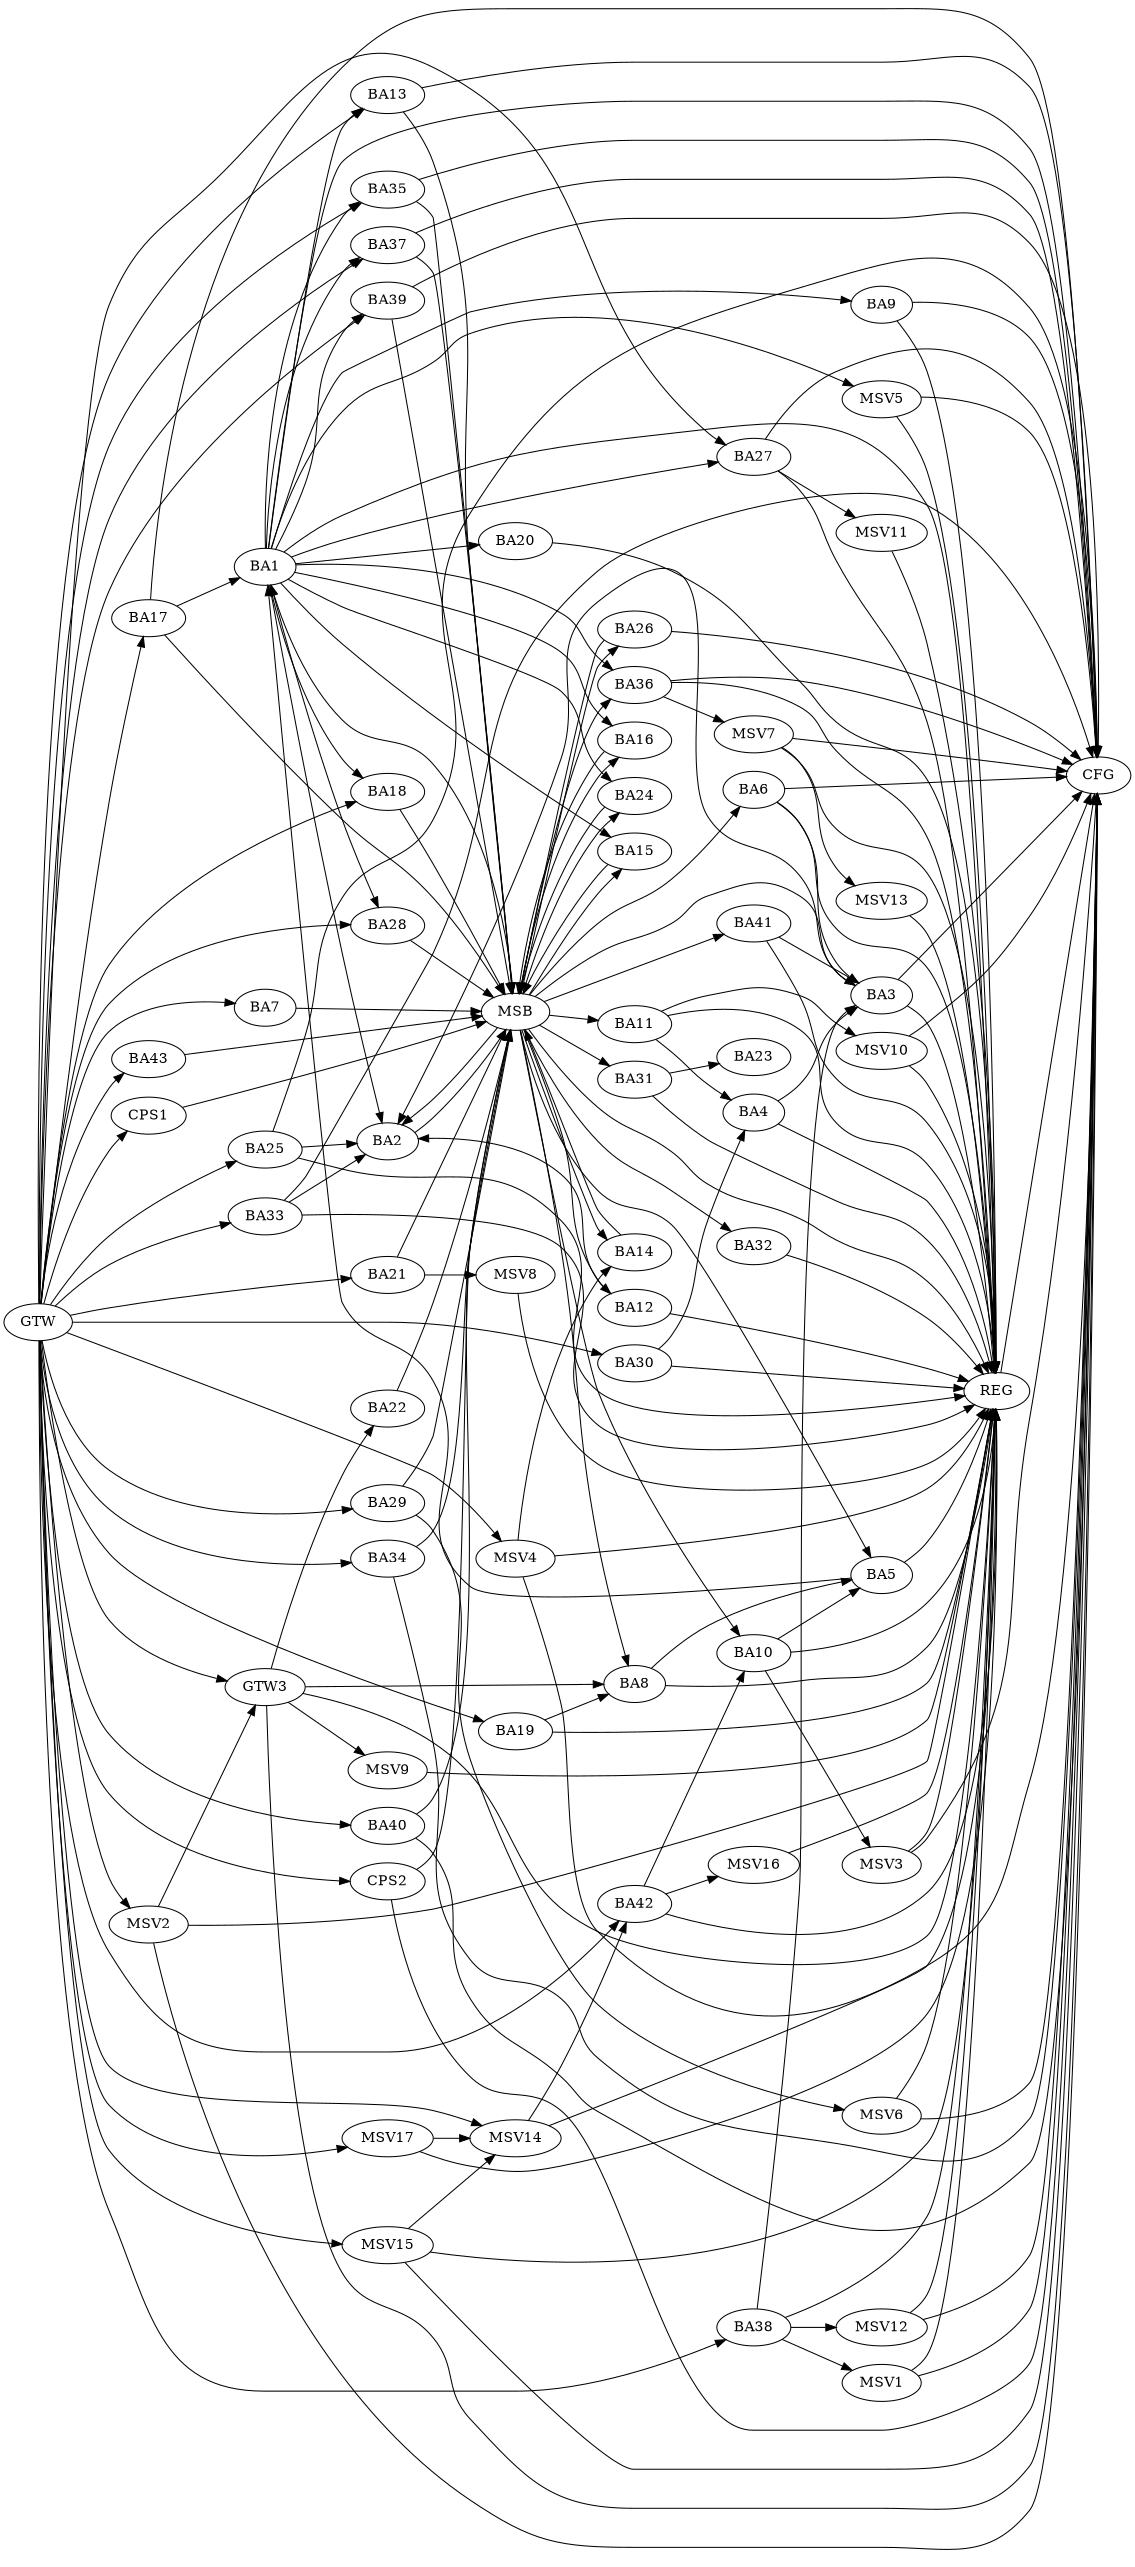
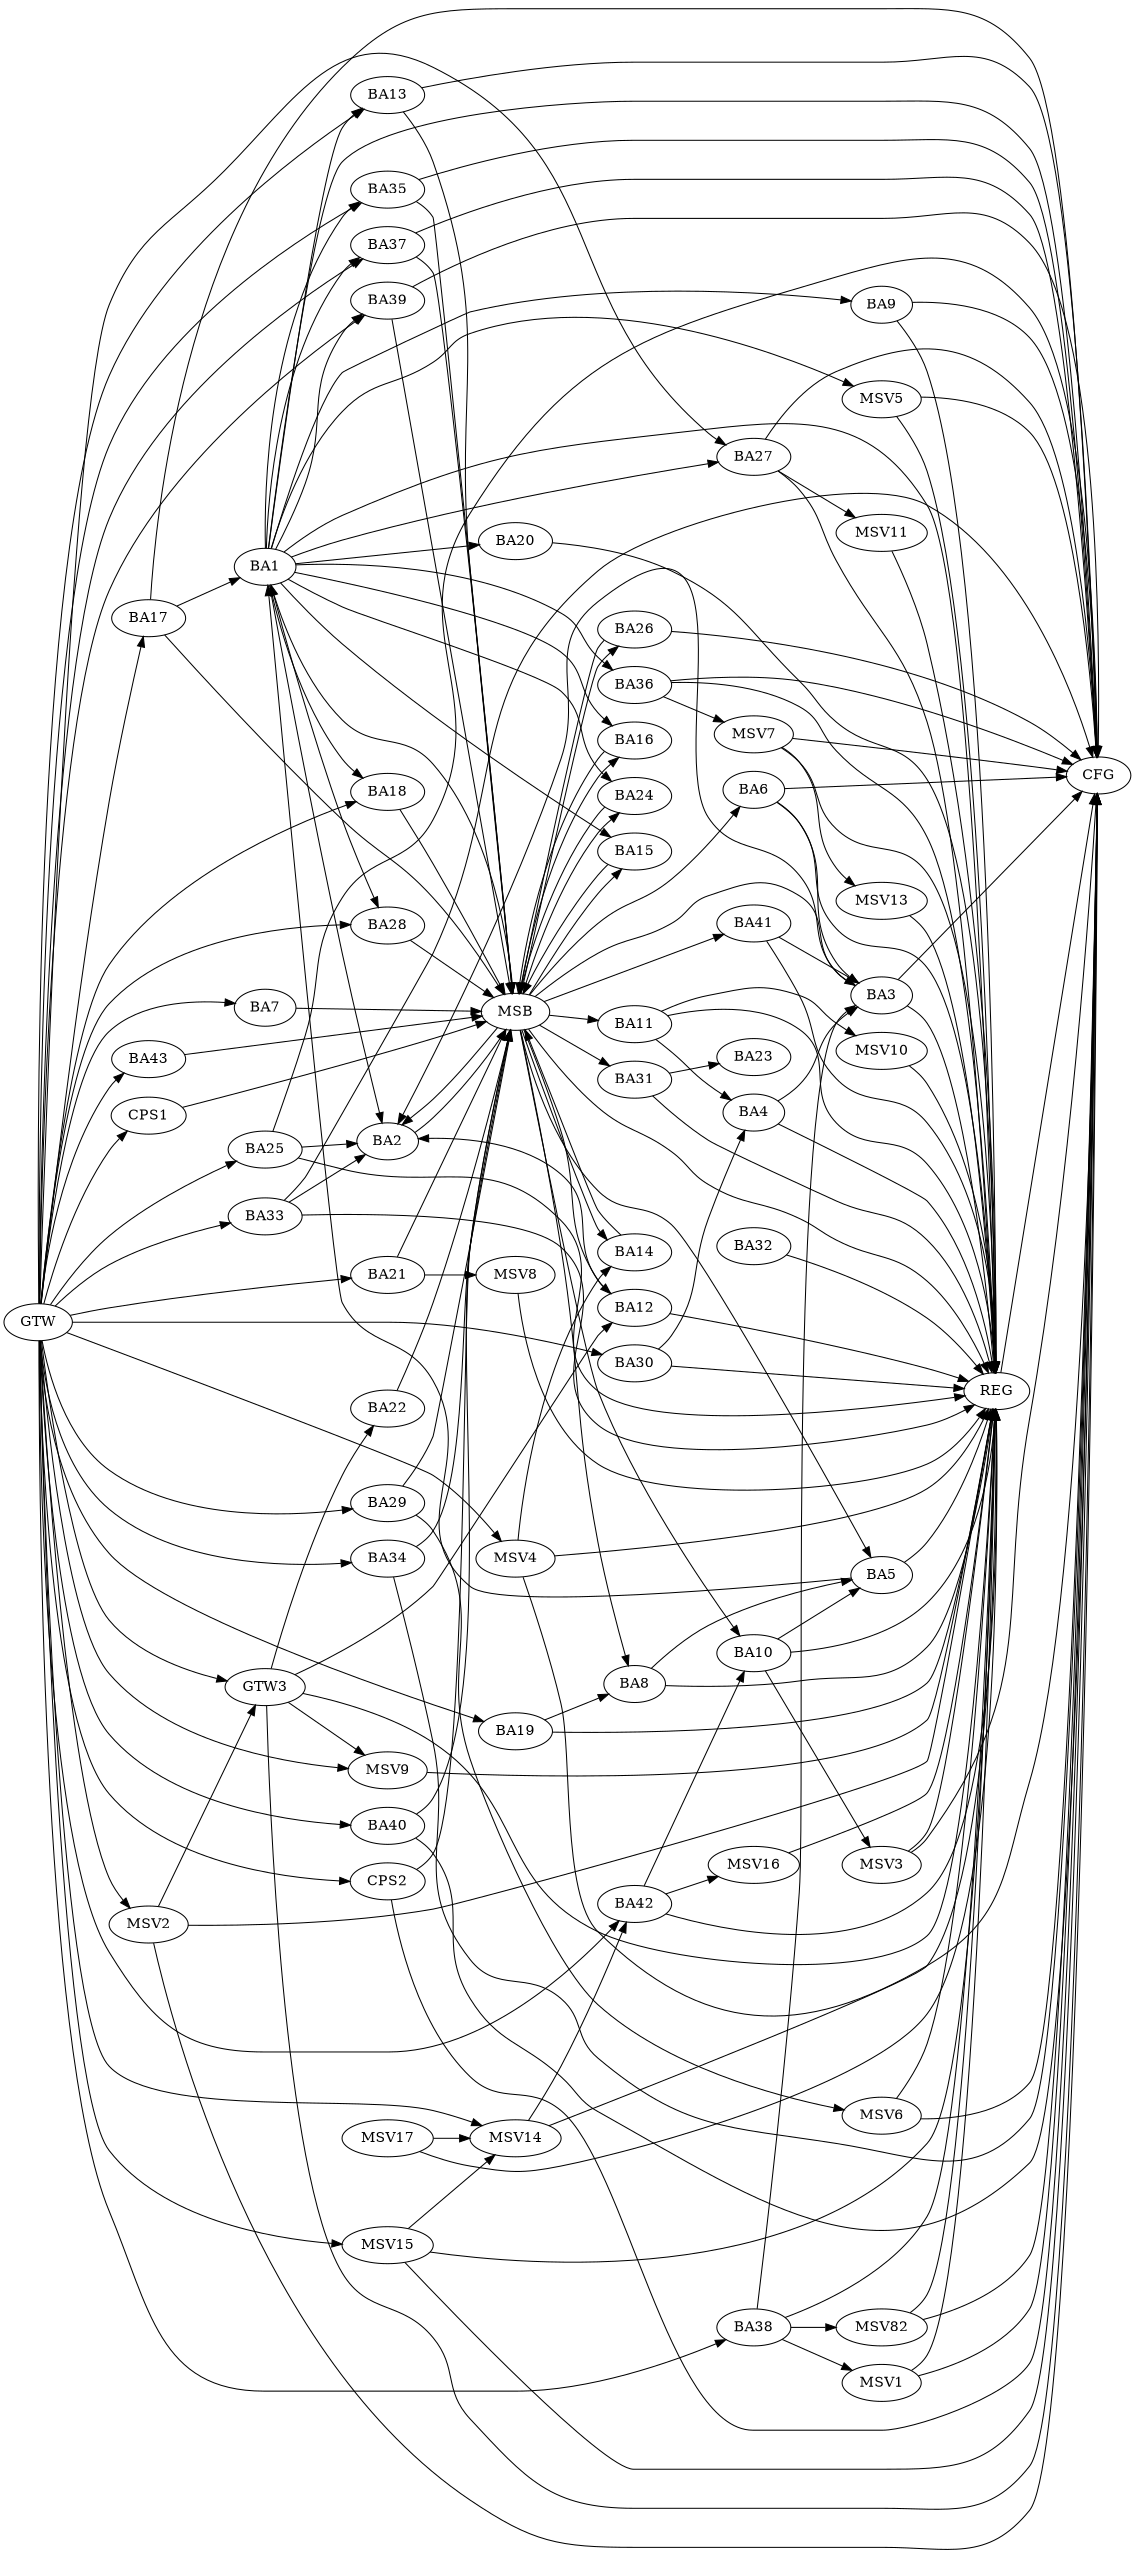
  strict digraph {
    rankdir=LR
    n1 [label=BA1]
    n2 [label=BA2]
    n3 [label=BA9]
    n4 [label=BA13]
    n5 [label=BA15]
    n6 [label=BA16]
    n7 [label=BA18]
    n8 [label=BA20]
    n9 [label=BA24]
    n10 [label=BA27]
    n11 [label=BA28]
    n12 [label=BA35]
    n13 [label=BA36]
    n14 [label=BA37]
    n15 [label=BA39]
    n16 [label=REG]
    n17 [label=CFG]
    n18 [label=MSV5]
    n19 [label=MSB]
    n20 [label=BA17]
    n21 [label=MSV11]
    n22 [label=MSV7]
    n23 [label=BA3]
    n24 [label=BA5]
    n25 [label=BA6]
    n26 [label=BA8]
    n27 [label=BA10]
    n28 [label=BA11]
    n29 [label=BA12]
    n30 [label=BA14]
    n31 [label=BA26]
    n32 [label=BA31]
    n33 [label=BA32]
    n34 [label=BA41]
    n35 [label=BA4]
    n36 [label=BA7]
    n37 [label=MSV3]
    n38 [label=MSV10]
    n39 [label=BA19]
    n40 [label=BA21]
    n41 [label=MSV8]
    n42 [label=BA22]
    n43 [label=BA23]
    n44 [label=BA25]
    n45 [label=BA29]
    n46 [label=MSV6]
    n47 [label=BA30]
    n48 [label=BA33]
    n49 [label=BA34]
    n50 [label=MSV13]
    n51 [label=BA38]
    n52 [label=MSV1]
-   n53 [label=MSV12]
+   n53 [label=MSV82]
    n54 [label=BA40]
    n55 [label=BA42]
    n56 [label=MSV16]
    n57 [label=BA43]
    n58 [label=CPS1]
    n59 [label=CPS2]
    n60 [label=GTW3]
    n61 [label=MSV9]
    n62 [label=GTW]
    n63 [label=MSV2]
    n64 [label=MSV4]
    n65 [label=MSV14]
    n66 [label=MSV15]
    n67 [label=MSV17]
    n1 -> n2
    n1 -> n3
    n1 -> n4
    n1 -> n5
    n1 -> n6
    n1 -> n7
    n1 -> n8
    n1 -> n9
    n1 -> n10
    n1 -> n11
    n1 -> n12
    n1 -> n13
    n1 -> n14
    n1 -> n15
    n1 -> n16
    n1 -> n17
    n1 -> n18
    n2 -> n19
    n3 -> n16
    n3 -> n17
    n4 -> n17
    n4 -> n19
    n5 -> n19
    n6 -> n19
    n7 -> n19
    n8 -> n16
    n9 -> n19
    n10 -> n16
    n10 -> n17
    n10 -> n21
    n11 -> n19
    n12 -> n17
    n12 -> n19
    n13 -> n16
    n13 -> n17
    n13 -> n22
    n14 -> n17
    n14 -> n19
    n15 -> n17
    n15 -> n19
    n16 -> n17
    n18 -> n16
    n18 -> n17
    n19 -> n1
    n19 -> n2
    n19 -> n5
    n19 -> n6
    n19 -> n9
-   n19 -> n13
    n19 -> n16
    n19 -> n23
    n19 -> n24
    n19 -> n25
    n19 -> n26
    n19 -> n27
    n19 -> n28
    n19 -> n29
    n19 -> n30
    n19 -> n31
    n19 -> n32
-   n19 -> n33
    n19 -> n34
    n20 -> n1
    n20 -> n17
    n20 -> n19
    n21 -> n16
    n22 -> n16
    n22 -> n17
    n22 -> n50
    n23 -> n2
    n23 -> n16
    n23 -> n17
    n24 -> n1
    n24 -> n16
    n25 -> n16
    n25 -> n17
    n25 -> n23
    n26 -> n16
    n26 -> n24
    n27 -> n16
    n27 -> n24
    n27 -> n37
    n28 -> n16
    n28 -> n35
    n28 -> n38
    n29 -> n2
    n29 -> n16
    n30 -> n19
    n31 -> n17
    n31 -> n19
    n32 -> n16
    n32 -> n43
    n33 -> n16
    n34 -> n16
    n34 -> n23
    n35 -> n16
    n35 -> n23
    n36 -> n19
    n37 -> n16
    n37 -> n17
    n38 -> n16
-   n38 -> n17
    n39 -> n16
    n39 -> n26
    n40 -> n19
    n40 -> n41
    n41 -> n16
    n42 -> n19
    n44 -> n2
    n44 -> n16
    n44 -> n17
    n45 -> n19
    n45 -> n46
    n46 -> n16
    n46 -> n17
    n47 -> n16
    n47 -> n35
    n48 -> n2
    n48 -> n16
    n48 -> n17
    n49 -> n17
    n49 -> n19
    n50 -> n16
    n51 -> n16
    n51 -> n23
    n51 -> n52
    n51 -> n53
    n52 -> n16
    n52 -> n17
    n53 -> n16
    n53 -> n17
    n54 -> n17
    n54 -> n19
    n55 -> n16
    n55 -> n27
    n55 -> n56
    n56 -> n16
    n57 -> n19
    n58 -> n19
    n59 -> n17
    n59 -> n19
    n60 -> n16
    n60 -> n17
-   n60 -> n26
+   n60 -> n29
    n60 -> n42
    n60 -> n61
    n61 -> n16
    n62 -> n4
    n62 -> n7
    n62 -> n10
    n62 -> n11
    n62 -> n12
    n62 -> n14
    n62 -> n15
    n62 -> n20
    n62 -> n36
    n62 -> n39
    n62 -> n40
    n62 -> n44
    n62 -> n45
    n62 -> n47
    n62 -> n48
    n62 -> n49
    n62 -> n51
    n62 -> n54
    n62 -> n55
    n62 -> n57
    n62 -> n58
    n62 -> n59
    n62 -> n60
    n62 -> n63
    n62 -> n64
    n62 -> n65
    n62 -> n66
-   n62 -> n67
+   n62 -> n61
    n63 -> n16
    n63 -> n17
    n63 -> n60
    n64 -> n16
    n64 -> n17
    n64 -> n30
    n65 -> n16
    n65 -> n55
    n66 -> n16
    n66 -> n17
    n66 -> n65
    n67 -> n16
    n67 -> n65
  }
